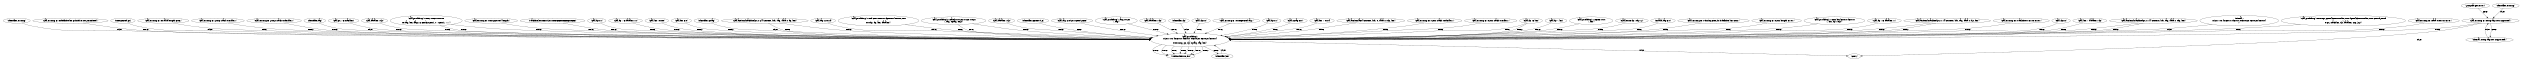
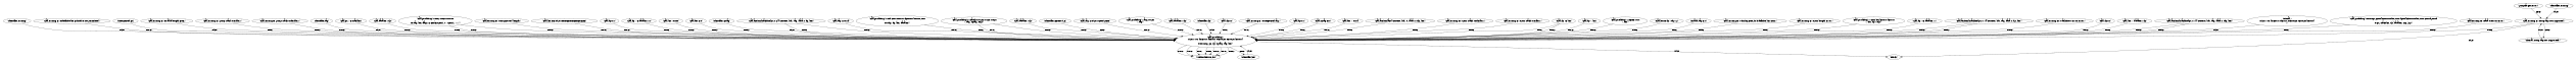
  digraph {
    n1 [label="(Call,errmsg = \"Long tag not supported\")"]
    n2 [label="(Call,pr_debug(\"\nASN1: %s [m=%zu d=%zu ot=%02x t=%02x l=%zu]\n\",\n\t\t errmsg, pc, dp, optag, tag, len))"]
    n3 [label="(Literal,\"Long tag not supported\")"]
-   n4 [label="(Cons,)"]
+   n4 [label="(Block,)"]
    n5 [label="(MethodReturn,int)"]
    n6 [label="(Identifier,len)"]
    n7 [label="(Identifier,errmsg)"]
    n8 [label="(Call,errmsg = \"Indefinite len primitive not permitted\")"]
    n9 [label="(Unexpected,pc)"]
    n10 [label="(Call,errmsg = \"Invalid length EOC\")"]
    n11 [label="(Call,errmsg = \"Jump stack overflow\")"]
    n12 [label="(Call,errmsg = \"Jump stack underflow\")"]
    n13 [label="(Identifier,tag)"]
    n14 [label="(Call,pc >= machlen)"]
    n15 [label="(Call,datalen - dp)"]
    n16 [label="(JumpTarget,error:)"]
    n17 [label="(Call,pr_debug(\"- TAG: %02x %zu%s\n\",\n\t\t\t tag, len, flags & FLAG_CONS ? \" CONS\" : \"\"))"]
    n18 [label="(Call,errmsg = \"Unsupported length\")"]
-   n19 [label="(Machine,len == ASN1_INDEFINITE_LENGTH)"]
+   n19 [label="(Call,len == ASN1_INDEFINITE_LENGTH)"]
    n20 [label="(Call,dp++)"]
    n21 [label="(Call,dp >= datalen - n)"]
    n22 [label="(Call,len - 0x80)"]
    n23 [label="(Call,len = 0)"]
    n24 [label="(Identifier,optag)"]
    n25 [label="(Call,actions[machine[pc + 2]](context, hdr, tag, data + dp, len))"]
    n26 [label="(Call,tag & 0x1f)"]
    n27 [label="(Call,pr_debug(\"- end cons t=%zu dp=%zu l=%zu/%zu\n\",\n\t\t\t tdp, dp, len, datalen))"]
    n28 [label="(Call,pr_debug(\"- match? %02x %02x %02x\n\", tag, optag, tmp))"]
    n29 [label="(Identifier,errmsg)"]
    n30 [label="(Call,datalen - dp)"]
    n31 [label="(Identifier,EBADMSG)"]
    n32 [label="(Call,tag & ASN1_CONS_BIT)"]
    n33 [label="(Call,pr_debug(\"- any %02x\n\", tag))"]
    n34 [label="(Call,datalen - dp)"]
    n35 [label="(Identifier,dp)"]
    n36 [label="(Call,dp++)"]
    n37 [label="(Call,errmsg = \"Unexpected tag\")"]
    n38 [label="(Call,dp++)"]
    n39 [label="(Call,optag = 0)"]
    n40 [label="(Call,len > 0x7f)"]
    n41 [label="(Call,actions[act](context, hdr, 0, data + tdp, len))"]
    n42 [label="(Call,errmsg = \"Cons stack underflow\")"]
    n43 [label="(Call,errmsg = \"Cons stack overflow\")"]
    n44 [label="(Call,dp != len)"]
    n45 [label="(Call,dp < len)"]
    n46 [label="(Call,pr_debug(\"- LEAF: %zu\n\", len))"]
    n47 [label="(Call,len = dp - tdp - 2)"]
    n48 [label="(Invalid,tag = 0)"]
    n49 [label="(Call,errmsg = \"Missing EOC in indefinite len cons\")"]
    n50 [label="(Call,errmsg = \"Cons length error\")"]
    n51 [label="(Call,pr_debug(\"- cons len l=%zu d=%zu\n\", len, dp - tdp))"]
    n52 [label="(Call,dp >= datalen - 1)"]
    n53 [label="(Call,actions[machine[pc + 1]](context, hdr, tag, data + dp, len))"]
    n54 [label="(Call,errmsg = \"Machine overrun error\")"]
    n55 [label="(Call,dp++)"]
    n56 [label="(Call,len > datalen - dp)"]
    n57 [label="(Call,actions[machine[pc + 1]](context, hdr, tag, data + tdp, len))"]
    n58 [label="(Literal,\"\nASN1: %s [m=%zu d=%zu ot=%02x t=%02x l=%zu]\n\")"]
    n59 [label="(Call,pr_debug(\"next_op: pc=\e[32m%zu\e[m/%zu dp=\e[33m%zu\e[m/%zu C=%d J=%d\n\",\n\t\t pc, machlen, dp, datalen, csp, jsp))"]
    n60 [label="(Call,errmsg = \"Data overrun error\")"]
    n1 -> n2 [label="DDG: "]
    n1 -> n3 [label="CFG: "]
    n1 -> n4 [label="AST: "]
    n2 -> n4 [label="AST: "]
    n2 -> n5 [label="DDG: "]
    n2 -> n5 [label="DDG: "]
    n2 -> n5 [label="DDG: "]
    n2 -> n5 [label="DDG: "]
    n2 -> n5 [label="DDG: "]
    n2 -> n5 [label="DDG: "]
    n2 -> n5 [label="DDG: "]
    n2 -> n6 [label="CFG: "]
    n3 -> n1 [label="AST: "]
    n6 -> n2 [label="AST: "]
    n7 -> n2 [label="AST: "]
    n8 -> n2 [label="DDG: "]
    n9 -> n2 [label="AST: "]
    n10 -> n2 [label="DDG: "]
    n11 -> n2 [label="DDG: "]
    n12 -> n2 [label="DDG: "]
    n13 -> n2 [label="AST: "]
    n14 -> n2 [label="DDG: "]
    n15 -> n2 [label="DDG: "]
    n16 -> n1 [label="CFG: "]
    n17 -> n2 [label="DDG: "]
    n17 -> n2 [label="DDG: "]
    n18 -> n2 [label="DDG: "]
    n19 -> n2 [label="DDG: "]
    n20 -> n2 [label="DDG: "]
    n21 -> n2 [label="DDG: "]
    n22 -> n2 [label="DDG: "]
    n23 -> n2 [label="DDG: "]
    n24 -> n2 [label="AST: "]
    n25 -> n2 [label="DDG: "]
    n25 -> n2 [label="DDG: "]
    n26 -> n2 [label="DDG: "]
    n27 -> n2 [label="DDG: "]
    n28 -> n2 [label="DDG: "]
    n28 -> n2 [label="DDG: "]
    n29 -> n1 [label="AST: "]
    n30 -> n2 [label="DDG: "]
    n31 -> n2 [label="CFG: "]
    n32 -> n2 [label="DDG: "]
    n33 -> n2 [label="DDG: "]
    n34 -> n2 [label="DDG: "]
    n35 -> n2 [label="AST: "]
    n36 -> n2 [label="DDG: "]
    n37 -> n2 [label="DDG: "]
    n38 -> n2 [label="DDG: "]
    n39 -> n2 [label="DDG: "]
    n40 -> n2 [label="DDG: "]
    n41 -> n2 [label="DDG: "]
    n42 -> n2 [label="DDG: "]
    n43 -> n2 [label="DDG: "]
    n44 -> n2 [label="DDG: "]
    n44 -> n2 [label="DDG: "]
    n45 -> n2 [label="DDG: "]
    n46 -> n2 [label="DDG: "]
    n47 -> n2 [label="DDG: "]
    n48 -> n2 [label="DDG: "]
    n49 -> n2 [label="DDG: "]
    n50 -> n2 [label="DDG: "]
    n51 -> n2 [label="DDG: "]
    n52 -> n2 [label="DDG: "]
    n53 -> n2 [label="DDG: "]
    n53 -> n2 [label="DDG: "]
    n54 -> n2 [label="DDG: "]
    n55 -> n2 [label="DDG: "]
    n56 -> n2 [label="DDG: "]
    n57 -> n2 [label="DDG: "]
    n57 -> n2 [label="DDG: "]
    n58 -> n2 [label="AST: "]
    n59 -> n2 [label="DDG: "]
    n60 -> n2 [label="DDG: "]
  }
